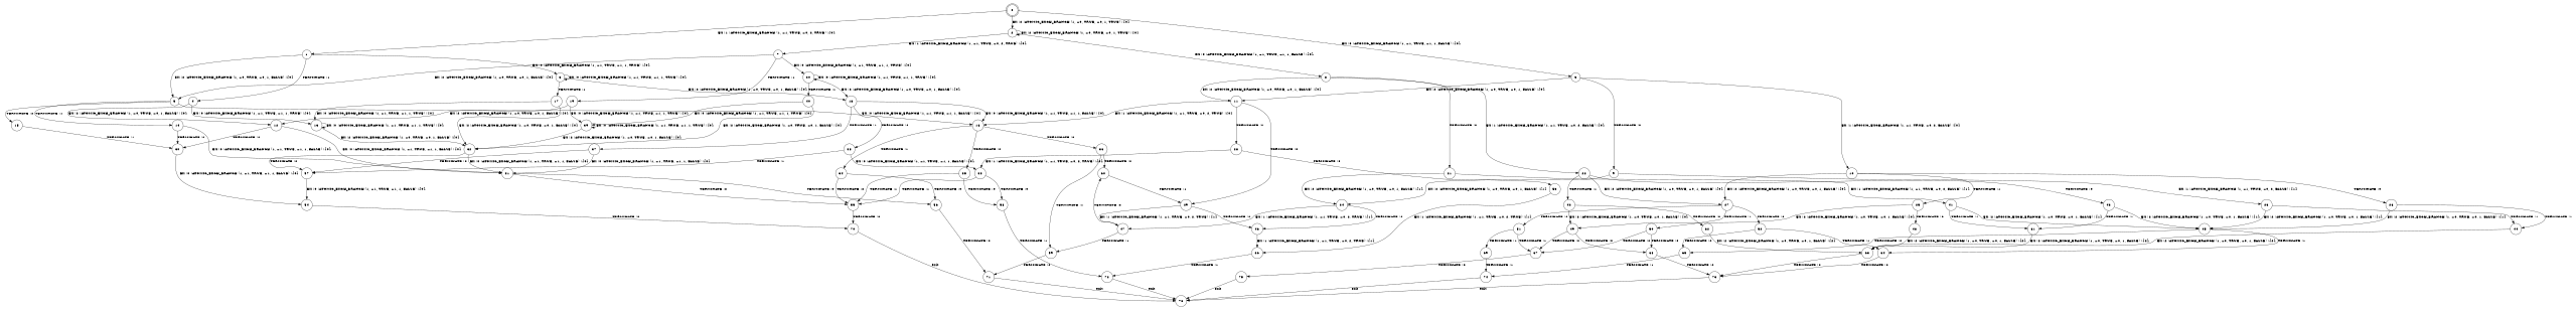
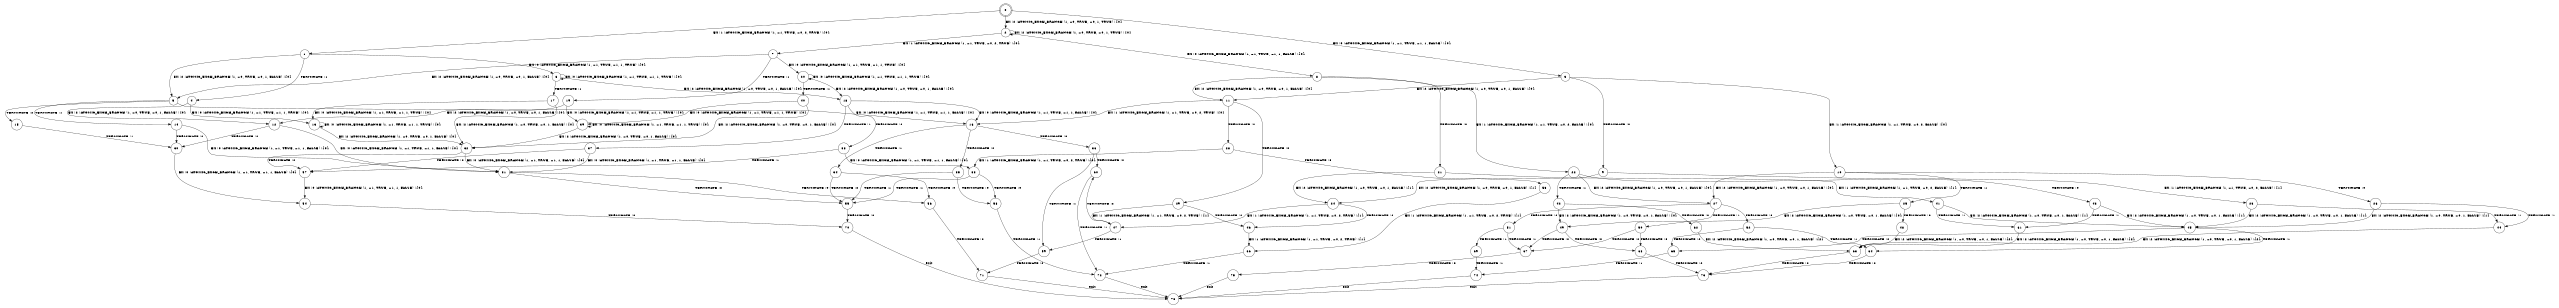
  digraph {
    node [shape=circle]
    0 [peripheries=2]
    1
    2
    3
    4
    5
    6
    7
    8
    9
    10
    11
    12
    13
    14
    15
    16
    17
    18
    19
    20
    21
    22
    23
    24
    25
    26
    27
    28
    29
    30
    31
    32
    34
    35
    36
    37
    38
    39
    40
    41
    42
    43
    44
    45
    46
    47
    48
    49
    50
    51
    52
    33
    53
    54
    55
    56
    57
    58
    59
    60
    61
    62
    63
    64
    65
    66
    67
    68
    69
    70
    71
    72
    73
    74
    75
    76
    0 -> 1 [label="EX !1 !ATOMIC_EXCH_BRANCH (1, +1, TRUE, +0, 2, TRUE) !{0}"]
    0 -> 2 [label="EX !2 !ATOMIC_EXCH_BRANCH (1, +0, TRUE, +0, 1, TRUE) !{0}"]
    0 -> 3 [label="EX !0 !ATOMIC_EXCH_BRANCH (1, +1, TRUE, +1, 1, FALSE) !{0}"]
    1 -> 4 [label="TERMINATE !1"]
    1 -> 5 [label="EX !2 !ATOMIC_EXCH_BRANCH (1, +0, TRUE, +0, 1, FALSE) !{0}"]
    1 -> 6 [label="EX !0 !ATOMIC_EXCH_BRANCH (1, +1, TRUE, +1, 1, TRUE) !{0}"]
    2 -> 2 [label="EX !2 !ATOMIC_EXCH_BRANCH (1, +0, TRUE, +0, 1, TRUE) !{0}"]
    2 -> 7 [label="EX !1 !ATOMIC_EXCH_BRANCH (1, +1, TRUE, +0, 2, TRUE) !{0}"]
    2 -> 8 [label="EX !0 !ATOMIC_EXCH_BRANCH (1, +1, TRUE, +1, 1, FALSE) !{0}"]
    3 -> 9 [label="TERMINATE !0"]
    3 -> 10 [label="EX !1 !ATOMIC_EXCH_BRANCH (1, +1, TRUE, +0, 2, FALSE) !{0}"]
    3 -> 11 [label="EX !2 !ATOMIC_EXCH_BRANCH (1, +0, TRUE, +0, 1, FALSE) !{0}"]
    4 -> 12 [label="EX !2 !ATOMIC_EXCH_BRANCH (1, +0, TRUE, +0, 1, FALSE) !{0}"]
    4 -> 13 [label="EX !0 !ATOMIC_EXCH_BRANCH (1, +1, TRUE, +1, 1, TRUE) !{0}"]
    5 -> 14 [label="TERMINATE !1"]
    5 -> 15 [label="TERMINATE !2"]
    5 -> 16 [label="EX !0 !ATOMIC_EXCH_BRANCH (1, +1, TRUE, +1, 1, FALSE) !{0}"]
    6 -> 6 [label="EX !0 !ATOMIC_EXCH_BRANCH (1, +1, TRUE, +1, 1, TRUE) !{0}"]
    6 -> 17 [label="TERMINATE !1"]
    6 -> 18 [label="EX !2 !ATOMIC_EXCH_BRANCH (1, +0, TRUE, +0, 1, FALSE) !{0}"]
    7 -> 5 [label="EX !2 !ATOMIC_EXCH_BRANCH (1, +0, TRUE, +0, 1, FALSE) !{0}"]
    7 -> 19 [label="TERMINATE !1"]
    7 -> 20 [label="EX !0 !ATOMIC_EXCH_BRANCH (1, +1, TRUE, +1, 1, TRUE) !{0}"]
    8 -> 11 [label="EX !2 !ATOMIC_EXCH_BRANCH (1, +0, TRUE, +0, 1, FALSE) !{0}"]
    8 -> 21 [label="TERMINATE !0"]
    8 -> 22 [label="EX !1 !ATOMIC_EXCH_BRANCH (1, +1, TRUE, +0, 2, FALSE) !{0}"]
    9 -> 23 [label="EX !1 !ATOMIC_EXCH_BRANCH (1, +1, TRUE, +0, 2, FALSE) !{1}"]
    9 -> 24 [label="EX !2 !ATOMIC_EXCH_BRANCH (1, +0, TRUE, +0, 1, FALSE) !{1}"]
    10 -> 25 [label="TERMINATE !1"]
    10 -> 26 [label="TERMINATE !0"]
    10 -> 27 [label="EX !2 !ATOMIC_EXCH_BRANCH (1, +0, TRUE, +0, 1, FALSE) !{0}"]
    11 -> 16 [label="EX !1 !ATOMIC_EXCH_BRANCH (1, +1, TRUE, +0, 2, TRUE) !{0}"]
    11 -> 28 [label="TERMINATE !2"]
    11 -> 29 [label="TERMINATE !0"]
    12 -> 30 [label="TERMINATE !2"]
    12 -> 31 [label="EX !0 !ATOMIC_EXCH_BRANCH (1, +1, TRUE, +1, 1, FALSE) !{0}"]
    13 -> 13 [label="EX !0 !ATOMIC_EXCH_BRANCH (1, +1, TRUE, +1, 1, TRUE) !{0}"]
    13 -> 32 [label="EX !2 !ATOMIC_EXCH_BRANCH (1, +0, TRUE, +0, 1, FALSE) !{0}"]
    14 -> 30 [label="TERMINATE !2"]
    14 -> 31 [label="EX !0 !ATOMIC_EXCH_BRANCH (1, +1, TRUE, +1, 1, FALSE) !{0}"]
    15 -> 30 [label="TERMINATE !1"]
    16 -> 34 [label="TERMINATE !1"]
    16 -> 35 [label="TERMINATE !2"]
    16 -> 36 [label="TERMINATE !0"]
    17 -> 13 [label="EX !0 !ATOMIC_EXCH_BRANCH (1, +1, TRUE, +1, 1, TRUE) !{0}"]
    17 -> 32 [label="EX !2 !ATOMIC_EXCH_BRANCH (1, +0, TRUE, +0, 1, FALSE) !{0}"]
    18 -> 16 [label="EX !0 !ATOMIC_EXCH_BRANCH (1, +1, TRUE, +1, 1, FALSE) !{0}"]
    18 -> 37 [label="TERMINATE !1"]
    18 -> 38 [label="TERMINATE !2"]
    19 -> 12 [label="EX !2 !ATOMIC_EXCH_BRANCH (1, +0, TRUE, +0, 1, FALSE) !{0}"]
    19 -> 39 [label="EX !0 !ATOMIC_EXCH_BRANCH (1, +1, TRUE, +1, 1, TRUE) !{0}"]
    20 -> 18 [label="EX !2 !ATOMIC_EXCH_BRANCH (1, +0, TRUE, +0, 1, FALSE) !{0}"]
    20 -> 20 [label="EX !0 !ATOMIC_EXCH_BRANCH (1, +1, TRUE, +1, 1, TRUE) !{0}"]
    20 -> 40 [label="TERMINATE !1"]
    21 -> 24 [label="EX !2 !ATOMIC_EXCH_BRANCH (1, +0, TRUE, +0, 1, FALSE) !{1}"]
    21 -> 41 [label="EX !1 !ATOMIC_EXCH_BRANCH (1, +1, TRUE, +0, 2, FALSE) !{1}"]
    22 -> 27 [label="EX !2 !ATOMIC_EXCH_BRANCH (1, +0, TRUE, +0, 1, FALSE) !{0}"]
    22 -> 42 [label="TERMINATE !1"]
    22 -> 43 [label="TERMINATE !0"]
    23 -> 44 [label="TERMINATE !1"]
    23 -> 45 [label="EX !2 !ATOMIC_EXCH_BRANCH (1, +0, TRUE, +0, 1, FALSE) !{1}"]
    24 -> 46 [label="TERMINATE !2"]
    24 -> 47 [label="EX !1 !ATOMIC_EXCH_BRANCH (1, +1, TRUE, +0, 2, TRUE) !{1}"]
    25 -> 48 [label="TERMINATE !0"]
    25 -> 49 [label="EX !2 !ATOMIC_EXCH_BRANCH (1, +0, TRUE, +0, 1, FALSE) !{0}"]
    26 -> 44 [label="TERMINATE !1"]
    26 -> 45 [label="EX !2 !ATOMIC_EXCH_BRANCH (1, +0, TRUE, +0, 1, FALSE) !{1}"]
    27 -> 50 [label="TERMINATE !1"]
    27 -> 51 [label="TERMINATE !2"]
    27 -> 52 [label="TERMINATE !0"]
    28 -> 33 [label="EX !1 !ATOMIC_EXCH_BRANCH (1, +1, TRUE, +0, 2, TRUE) !{0}"]
    28 -> 53 [label="TERMINATE !0"]
    29 -> 46 [label="TERMINATE !2"]
    29 -> 47 [label="EX !1 !ATOMIC_EXCH_BRANCH (1, +1, TRUE, +0, 2, TRUE) !{1}"]
    30 -> 54 [label="EX !0 !ATOMIC_EXCH_BRANCH (1, +1, TRUE, +1, 1, FALSE) !{0}"]
    31 -> 55 [label="TERMINATE !2"]
    31 -> 56 [label="TERMINATE !0"]
    32 -> 31 [label="EX !0 !ATOMIC_EXCH_BRANCH (1, +1, TRUE, +1, 1, FALSE) !{0}"]
    32 -> 57 [label="TERMINATE !2"]
    34 -> 55 [label="TERMINATE !2"]
    34 -> 56 [label="TERMINATE !0"]
    35 -> 55 [label="TERMINATE !1"]
    35 -> 58 [label="TERMINATE !0"]
    36 -> 59 [label="TERMINATE !1"]
    36 -> 60 [label="TERMINATE !2"]
    37 -> 31 [label="EX !0 !ATOMIC_EXCH_BRANCH (1, +1, TRUE, +1, 1, FALSE) !{0}"]
    37 -> 57 [label="TERMINATE !2"]
    38 -> 33 [label="EX !0 !ATOMIC_EXCH_BRANCH (1, +1, TRUE, +1, 1, FALSE) !{0}"]
    38 -> 57 [label="TERMINATE !1"]
    39 -> 32 [label="EX !2 !ATOMIC_EXCH_BRANCH (1, +0, TRUE, +0, 1, FALSE) !{0}"]
    39 -> 39 [label="EX !0 !ATOMIC_EXCH_BRANCH (1, +1, TRUE, +1, 1, TRUE) !{0}"]
    40 -> 32 [label="EX !2 !ATOMIC_EXCH_BRANCH (1, +0, TRUE, +0, 1, FALSE) !{0}"]
    40 -> 39 [label="EX !0 !ATOMIC_EXCH_BRANCH (1, +1, TRUE, +1, 1, TRUE) !{0}"]
    41 -> 45 [label="EX !2 !ATOMIC_EXCH_BRANCH (1, +0, TRUE, +0, 1, FALSE) !{1}"]
    41 -> 61 [label="TERMINATE !1"]
    42 -> 49 [label="EX !2 !ATOMIC_EXCH_BRANCH (1, +0, TRUE, +0, 1, FALSE) !{0}"]
    42 -> 62 [label="TERMINATE !0"]
    43 -> 45 [label="EX !2 !ATOMIC_EXCH_BRANCH (1, +0, TRUE, +0, 1, FALSE) !{1}"]
    43 -> 61 [label="TERMINATE !1"]
    44 -> 63 [label="EX !2 !ATOMIC_EXCH_BRANCH (1, +0, TRUE, +0, 1, FALSE) !{2}"]
    45 -> 64 [label="TERMINATE !1"]
    45 -> 65 [label="TERMINATE !2"]
    46 -> 66 [label="EX !1 !ATOMIC_EXCH_BRANCH (1, +1, TRUE, +0, 2, TRUE) !{1}"]
    47 -> 59 [label="TERMINATE !1"]
    47 -> 60 [label="TERMINATE !2"]
    48 -> 63 [label="EX !2 !ATOMIC_EXCH_BRANCH (1, +0, TRUE, +0, 1, FALSE) !{2}"]
    49 -> 67 [label="TERMINATE !2"]
    49 -> 68 [label="TERMINATE !0"]
    50 -> 67 [label="TERMINATE !2"]
    50 -> 68 [label="TERMINATE !0"]
    51 -> 67 [label="TERMINATE !1"]
    51 -> 69 [label="TERMINATE !1"]
    52 -> 64 [label="TERMINATE !1"]
    52 -> 65 [label="TERMINATE !2"]
    33 -> 55 [label="TERMINATE !1"]
    33 -> 58 [label="TERMINATE !0"]
    53 -> 66 [label="EX !1 !ATOMIC_EXCH_BRANCH (1, +1, TRUE, +0, 2, TRUE) !{1}"]
    54 -> 70 [label="TERMINATE !0"]
    55 -> 70 [label="TERMINATE !0"]
    56 -> 71 [label="TERMINATE !2"]
    57 -> 54 [label="EX !0 !ATOMIC_EXCH_BRANCH (1, +1, TRUE, +1, 1, FALSE) !{0}"]
    58 -> 72 [label="TERMINATE !1"]
    59 -> 71 [label="TERMINATE !2"]
-   60 -> 29 [label="TERMINATE !1"]
+   60 -> 72 [label="TERMINATE !1"]
    61 -> 63 [label="EX !2 !ATOMIC_EXCH_BRANCH (1, +0, TRUE, +0, 1, FALSE) !{2}"]
    62 -> 63 [label="EX !2 !ATOMIC_EXCH_BRANCH (1, +0, TRUE, +0, 1, FALSE) !{2}"]
    63 -> 73 [label="TERMINATE !2"]
    64 -> 73 [label="TERMINATE !2"]
    65 -> 74 [label="TERMINATE !1"]
    66 -> 72 [label="TERMINATE !1"]
    67 -> 75 [label="TERMINATE !0"]
    68 -> 73 [label="TERMINATE !2"]
    69 -> 74 [label="TERMINATE !1"]
    70 -> 76 [label=exit]
    71 -> 76 [label=exit]
    72 -> 76 [label=exit]
    73 -> 76 [label=exit]
    74 -> 76 [label=exit]
    75 -> 76 [label=exit]
  }
